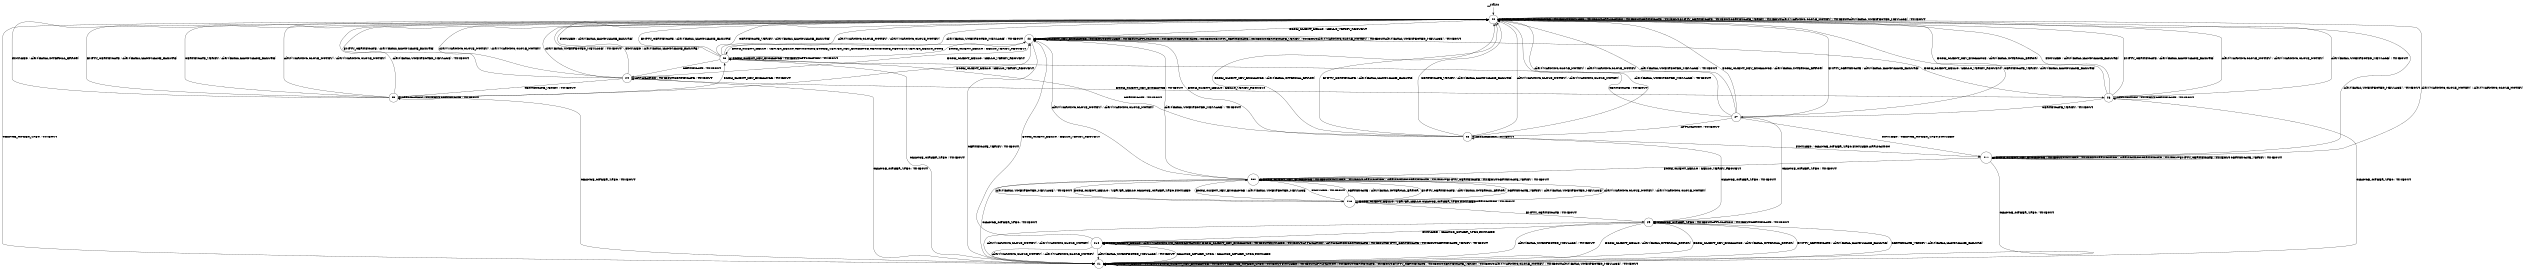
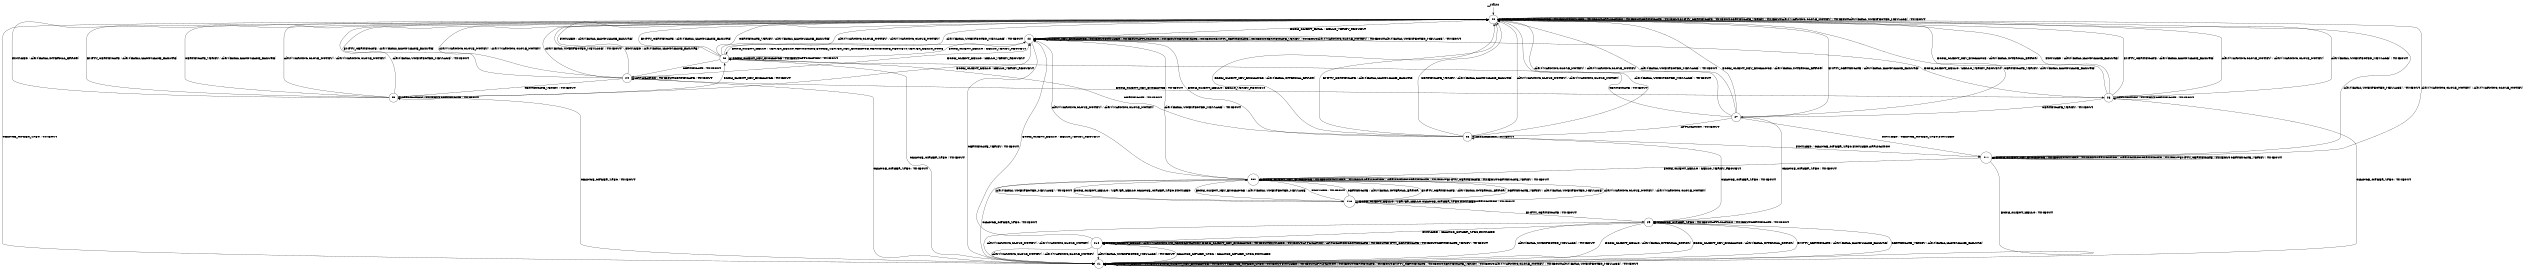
  digraph {
    fontname="DejaVu Serif"
    node [fontname="DejaVu Serif" shape=circle]
    edge [fontname="DejaVu Serif"]
    n1 [label=s0]
    n2 [label=s1]
    n3 [label=s2]
    n4 [label=s3]
    n5 [label=s4]
    n6 [label=s5]
    n7 [label=s6]
    n8 [label=s7]
    n9 [label=s8]
    n10 [label=s9]
    n11 [label=s11]
    n12 [label=s10]
    n13 [label=s62]
    n14 [label=s13]
    __start0 [height=0 shape=none width=0]
    n1 -> n1 [label="ECDH_CLIENT_KEY_EXCHANGE / TIMEOUT"]
    n1 -> n1 [label="FINISHED / TIMEOUT"]
    n1 -> n1 [label="APPLICATION / TIMEOUT"]
    n1 -> n1 [label="CERTIFICATE / TIMEOUT"]
    n1 -> n1 [label="EMPTY_CERTIFICATE / TIMEOUT"]
    n1 -> n1 [label="CERTIFICATE_VERIFY / TIMEOUT"]
    n1 -> n1 [label="Alert(WARNING,CLOSE_NOTIFY) / TIMEOUT"]
    n1 -> n1 [label="Alert(FATAL,UNEXPECTED_MESSAGE) / TIMEOUT"]
    n1 -> n2 [label="CHANGE_CIPHER_SPEC / TIMEOUT"]
-   n1 -> n3 [label="ECDH_CLIENT_HELLO / HELLO_VERIFY_REQUEST"]
+   n1 -> n3 [label="ECDH_CLIENT_FATAL / HELLO_VERIFY_REQUEST"]
    n2 -> n2 [label="ECDH_CLIENT_HELLO / TIMEOUT"]
    n2 -> n2 [label="ECDH_CLIENT_KEY_EXCHANGE / TIMEOUT"]
    n2 -> n2 [label="CHANGE_CIPHER_SPEC / TIMEOUT"]
    n2 -> n2 [label="FINISHED / TIMEOUT"]
    n2 -> n2 [label="APPLICATION / TIMEOUT"]
    n2 -> n2 [label="CERTIFICATE / TIMEOUT"]
    n2 -> n2 [label="EMPTY_CERTIFICATE / TIMEOUT"]
    n2 -> n2 [label="CERTIFICATE_VERIFY / TIMEOUT"]
    n2 -> n2 [label="Alert(WARNING,CLOSE_NOTIFY) / TIMEOUT"]
    n2 -> n2 [label="Alert(FATAL,UNEXPECTED_MESSAGE) / TIMEOUT"]
    n3 -> n2 [label="CERTIFICATE_VERIFY / TIMEOUT"]
    n3 -> n3 [label="ECDH_CLIENT_KEY_EXCHANGE / TIMEOUT"]
    n3 -> n3 [label="FINISHED / TIMEOUT"]
    n3 -> n3 [label="APPLICATION / TIMEOUT"]
    n3 -> n3 [label="CERTIFICATE / TIMEOUT"]
    n3 -> n3 [label="EMPTY_CERTIFICATE / TIMEOUT"]
    n3 -> n3 [label="CERTIFICATE_VERIFY / TIMEOUT"]
    n3 -> n3 [label="Alert(WARNING,CLOSE_NOTIFY) / TIMEOUT"]
    n3 -> n3 [label="Alert(FATAL,UNEXPECTED_MESSAGE) / TIMEOUT"]
    n3 -> n4 [label="ECDH_CLIENT_HELLO / SERVER_HELLO,CERTIFICATE,ECDHE_SERVER_KEY_EXCHANGE,CERTIFICATE_REQUEST,SERVER_HELLO_DONE"]
    n4 -> n1 [label="FINISHED / Alert(FATAL,HANDSHAKE_FAILURE)"]
    n4 -> n1 [label="EMPTY_CERTIFICATE / Alert(FATAL,HANDSHAKE_FAILURE)"]
    n4 -> n1 [label="CERTIFICATE_VERIFY / Alert(FATAL,HANDSHAKE_FAILURE)"]
    n4 -> n1 [label="Alert(WARNING,CLOSE_NOTIFY) / Alert(WARNING,CLOSE_NOTIFY)"]
    n4 -> n1 [label="Alert(FATAL,UNEXPECTED_MESSAGE) / TIMEOUT"]
    n4 -> n2 [label="CHANGE_CIPHER_SPEC / TIMEOUT"]
    n4 -> n3 [label="ECDH_CLIENT_HELLO / HELLO_VERIFY_REQUEST"]
    n4 -> n4 [label="ECDH_CLIENT_KEY_EXCHANGE / TIMEOUT"]
    n4 -> n4 [label="APPLICATION / TIMEOUT"]
    n4 -> n5 [label="CERTIFICATE / TIMEOUT"]
    n5 -> n1 [label="FINISHED / Alert(FATAL,HANDSHAKE_FAILURE)"]
    n5 -> n1 [label="EMPTY_CERTIFICATE / Alert(FATAL,HANDSHAKE_FAILURE)"]
    n5 -> n1 [label="Alert(WARNING,CLOSE_NOTIFY) / Alert(WARNING,CLOSE_NOTIFY)"]
    n5 -> n1 [label="Alert(FATAL,UNEXPECTED_MESSAGE) / TIMEOUT"]
    n5 -> n2 [label="CHANGE_CIPHER_SPEC / TIMEOUT"]
    n5 -> n3 [label="ECDH_CLIENT_HELLO / HELLO_VERIFY_REQUEST"]
    n5 -> n5 [label="APPLICATION / TIMEOUT"]
    n5 -> n5 [label="CERTIFICATE / TIMEOUT"]
    n5 -> n6 [label="CERTIFICATE_VERIFY / TIMEOUT"]
    n5 -> n7 [label="ECDH_CLIENT_KEY_EXCHANGE / TIMEOUT"]
    n6 -> n1 [label="FINISHED / Alert(FATAL,INTERNAL_ERROR)"]
    n6 -> n1 [label="EMPTY_CERTIFICATE / Alert(FATAL,HANDSHAKE_FAILURE)"]
    n6 -> n1 [label="CERTIFICATE_VERIFY / Alert(FATAL,HANDSHAKE_FAILURE)"]
    n6 -> n1 [label="Alert(WARNING,CLOSE_NOTIFY) / Alert(WARNING,CLOSE_NOTIFY)"]
    n6 -> n1 [label="Alert(FATAL,UNEXPECTED_MESSAGE) / TIMEOUT"]
    n6 -> n2 [label="CHANGE_CIPHER_SPEC / TIMEOUT"]
    n6 -> n3 [label="ECDH_CLIENT_HELLO / HELLO_VERIFY_REQUEST"]
    n6 -> n4 [label="ECDH_CLIENT_KEY_EXCHANGE / TIMEOUT"]
    n6 -> n6 [label="APPLICATION / TIMEOUT"]
    n6 -> n6 [label="CERTIFICATE / TIMEOUT"]
    n7 -> n1 [label="ECDH_CLIENT_KEY_EXCHANGE / Alert(FATAL,INTERNAL_ERROR)"]
    n7 -> n1 [label="FINISHED / Alert(FATAL,HANDSHAKE_FAILURE)"]
    n7 -> n1 [label="EMPTY_CERTIFICATE / Alert(FATAL,HANDSHAKE_FAILURE)"]
    n7 -> n1 [label="Alert(WARNING,CLOSE_NOTIFY) / Alert(WARNING,CLOSE_NOTIFY)"]
    n7 -> n1 [label="Alert(FATAL,UNEXPECTED_MESSAGE) / TIMEOUT"]
    n7 -> n2 [label="CHANGE_CIPHER_SPEC / TIMEOUT"]
    n7 -> n3 [label="ECDH_CLIENT_HELLO / HELLO_VERIFY_REQUEST"]
    n7 -> n7 [label="APPLICATION / TIMEOUT"]
    n7 -> n7 [label="CERTIFICATE / TIMEOUT"]
    n7 -> n8 [label="CERTIFICATE_VERIFY / TIMEOUT"]
    n8 -> n1 [label="ECDH_CLIENT_KEY_EXCHANGE / Alert(FATAL,INTERNAL_ERROR)"]
    n8 -> n1 [label="EMPTY_CERTIFICATE / Alert(FATAL,HANDSHAKE_FAILURE)"]
    n8 -> n1 [label="CERTIFICATE_VERIFY / Alert(FATAL,HANDSHAKE_FAILURE)"]
    n8 -> n1 [label="Alert(WARNING,CLOSE_NOTIFY) / Alert(WARNING,CLOSE_NOTIFY)"]
    n8 -> n1 [label="Alert(FATAL,UNEXPECTED_MESSAGE) / TIMEOUT"]
    n8 -> n4 [label="CERTIFICATE / TIMEOUT"]
    n8 -> n9 [label="APPLICATION / TIMEOUT"]
    n8 -> n10 [label="CHANGE_CIPHER_SPEC / TIMEOUT"]
    n8 -> n11 [label="FINISHED / CHANGE_CIPHER_SPEC,FINISHED"]
    n9 -> n1 [label="ECDH_CLIENT_KEY_EXCHANGE / Alert(FATAL,INTERNAL_ERROR)"]
    n9 -> n1 [label="EMPTY_CERTIFICATE / Alert(FATAL,HANDSHAKE_FAILURE)"]
    n9 -> n1 [label="CERTIFICATE_VERIFY / Alert(FATAL,HANDSHAKE_FAILURE)"]
    n9 -> n1 [label="Alert(WARNING,CLOSE_NOTIFY) / Alert(WARNING,CLOSE_NOTIFY)"]
    n9 -> n1 [label="Alert(FATAL,UNEXPECTED_MESSAGE) / TIMEOUT"]
    n9 -> n3 [label="ECDH_CLIENT_HELLO / HELLO_VERIFY_REQUEST"]
    n9 -> n4 [label="CERTIFICATE / TIMEOUT"]
    n9 -> n9 [label="APPLICATION / TIMEOUT"]
    n9 -> n10 [label="CHANGE_CIPHER_SPEC / TIMEOUT"]
    n9 -> n11 [label="FINISHED / CHANGE_CIPHER_SPEC,FINISHED,APPLICATION"]
    n10 -> n2 [label="ECDH_CLIENT_HELLO / Alert(FATAL,INTERNAL_ERROR)"]
    n10 -> n2 [label="ECDH_CLIENT_KEY_EXCHANGE / Alert(FATAL,INTERNAL_ERROR)"]
    n10 -> n2 [label="EMPTY_CERTIFICATE / Alert(FATAL,HANDSHAKE_FAILURE)"]
    n10 -> n2 [label="CERTIFICATE_VERIFY / Alert(FATAL,HANDSHAKE_FAILURE)"]
    n10 -> n2 [label="Alert(WARNING,CLOSE_NOTIFY) / Alert(WARNING,CLOSE_NOTIFY)"]
    n10 -> n2 [label="Alert(FATAL,UNEXPECTED_MESSAGE) / TIMEOUT"]
    n10 -> n10 [label="CHANGE_CIPHER_SPEC / TIMEOUT"]
    n10 -> n10 [label="APPLICATION / TIMEOUT"]
    n10 -> n10 [label="CERTIFICATE / TIMEOUT"]
    n10 -> n12 [label="FINISHED / CHANGE_CIPHER_SPEC,FINISHED"]
    n11 -> n1 [label="Alert(WARNING,CLOSE_NOTIFY) / Alert(WARNING,CLOSE_NOTIFY)"]
    n11 -> n1 [label="Alert(FATAL,UNEXPECTED_MESSAGE) / TIMEOUT"]
-   n11 -> n2 [label="CHANGE_CIPHER_SPEC / TIMEOUT"]
+   n11 -> n2 [label="ECDH_CLIENT_HELLO / TIMEOUT"]
    n11 -> n11 [label="ECDH_CLIENT_KEY_EXCHANGE / TIMEOUT"]
    n11 -> n11 [label="FINISHED / TIMEOUT"]
    n11 -> n11 [label="APPLICATION / APPLICATION"]
    n11 -> n11 [label="CERTIFICATE / TIMEOUT"]
    n11 -> n11 [label="EMPTY_CERTIFICATE / TIMEOUT"]
    n11 -> n11 [label="CERTIFICATE_VERIFY / TIMEOUT"]
    n11 -> n13 [label="ECDH_CLIENT_HELLO / HELLO_VERIFY_REQUEST"]
    n12 -> n2 [label="CHANGE_CIPHER_SPEC / CHANGE_CIPHER_SPEC,FINISHED"]
    n12 -> n2 [label="Alert(WARNING,CLOSE_NOTIFY) / Alert(WARNING,CLOSE_NOTIFY)"]
    n12 -> n2 [label="Alert(FATAL,UNEXPECTED_MESSAGE) / TIMEOUT"]
    n12 -> n3 [label="ECDH_CLIENT_HELLO / HELLO_VERIFY_REQUEST"]
    n12 -> n12 [label="ECDH_CLIENT_HELLO / Alert(WARNING,NO_RENEGOTIATION)"]
    n12 -> n12 [label="ECDH_CLIENT_KEY_EXCHANGE / TIMEOUT"]
    n12 -> n12 [label="FINISHED / TIMEOUT"]
    n12 -> n12 [label="APPLICATION / APPLICATION"]
    n12 -> n12 [label="CERTIFICATE / TIMEOUT"]
    n12 -> n12 [label="EMPTY_CERTIFICATE / TIMEOUT"]
    n12 -> n12 [label="CERTIFICATE_VERIFY / TIMEOUT"]
    n13 -> n2 [label="CHANGE_CIPHER_SPEC / TIMEOUT"]
    n13 -> n3 [label="Alert(WARNING,CLOSE_NOTIFY) / Alert(WARNING,CLOSE_NOTIFY)"]
    n13 -> n3 [label="Alert(FATAL,UNEXPECTED_MESSAGE) / TIMEOUT"]
    n13 -> n13 [label="ECDH_CLIENT_KEY_EXCHANGE / TIMEOUT"]
    n13 -> n13 [label="FINISHED / TIMEOUT"]
    n13 -> n13 [label="APPLICATION / APPLICATION"]
    n13 -> n13 [label="CERTIFICATE / TIMEOUT"]
    n13 -> n13 [label="EMPTY_CERTIFICATE / TIMEOUT"]
    n13 -> n13 [label="CERTIFICATE_VERIFY / TIMEOUT"]
    n13 -> n14 [label="ECDH_CLIENT_HELLO / SERVER_HELLO,CHANGE_CIPHER_SPEC,FINISHED"]
    n14 -> n10 [label="EMPTY_CERTIFICATE / TIMEOUT"]
    n14 -> n13 [label="ECDH_CLIENT_KEY_EXCHANGE / Alert(FATAL,UNEXPECTED_MESSAGE)"]
    n14 -> n13 [label="FINISHED / TIMEOUT"]
    n14 -> n13 [label="CERTIFICATE / Alert(FATAL,INTERNAL_ERROR)"]
    n14 -> n13 [label="EMPTY_CERTIFICATE / Alert(FATAL,INTERNAL_ERROR)"]
    n14 -> n13 [label="CERTIFICATE_VERIFY / Alert(FATAL,UNEXPECTED_MESSAGE)"]
    n14 -> n13 [label="Alert(WARNING,CLOSE_NOTIFY) / Alert(WARNING,CLOSE_NOTIFY)"]
    n14 -> n13 [label="Alert(FATAL,UNEXPECTED_MESSAGE) / TIMEOUT"]
    n14 -> n14 [label="ECDH_CLIENT_HELLO / SERVER_HELLO,CHANGE_CIPHER_SPEC,FINISHED"]
    n14 -> n14 [label="APPLICATION / TIMEOUT"]
    __start0 -> n1
  }
